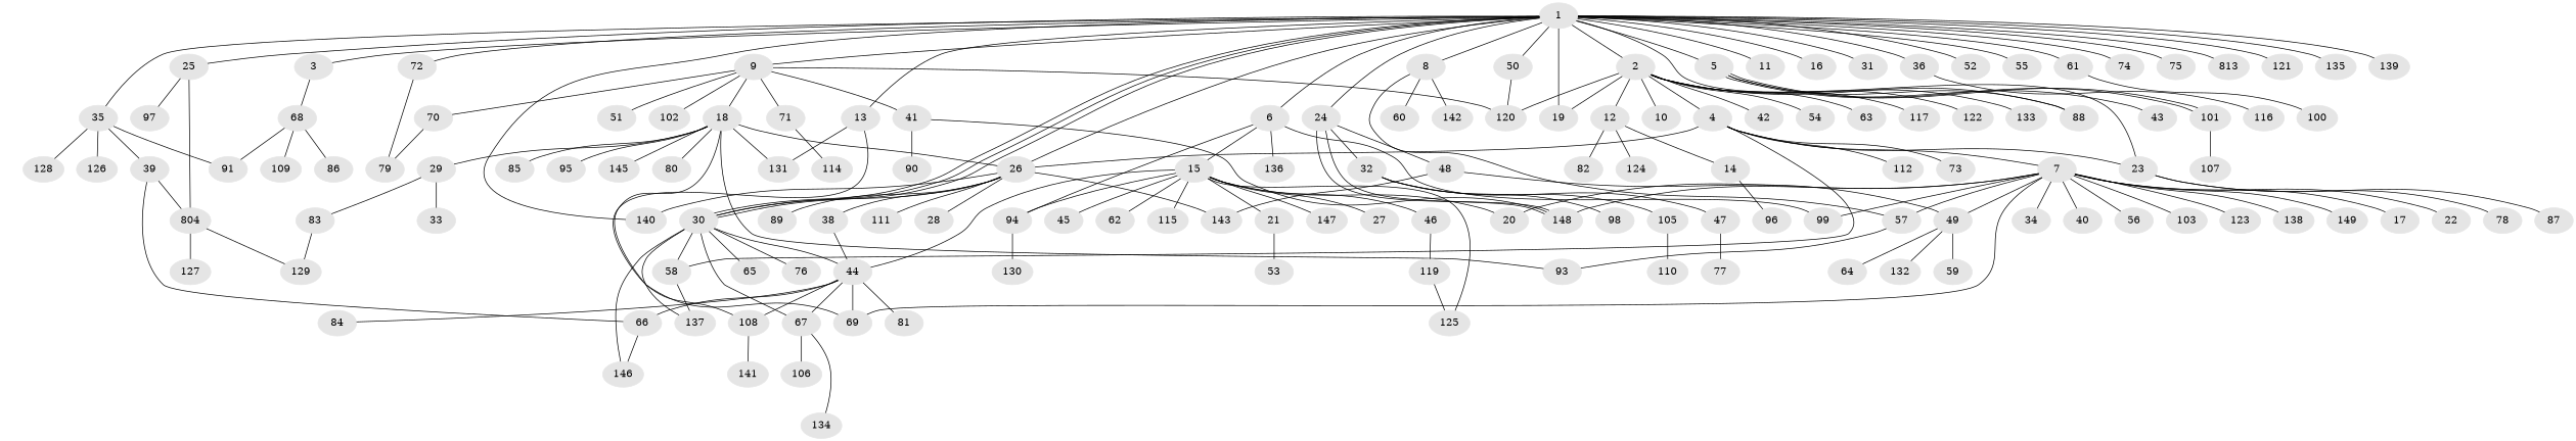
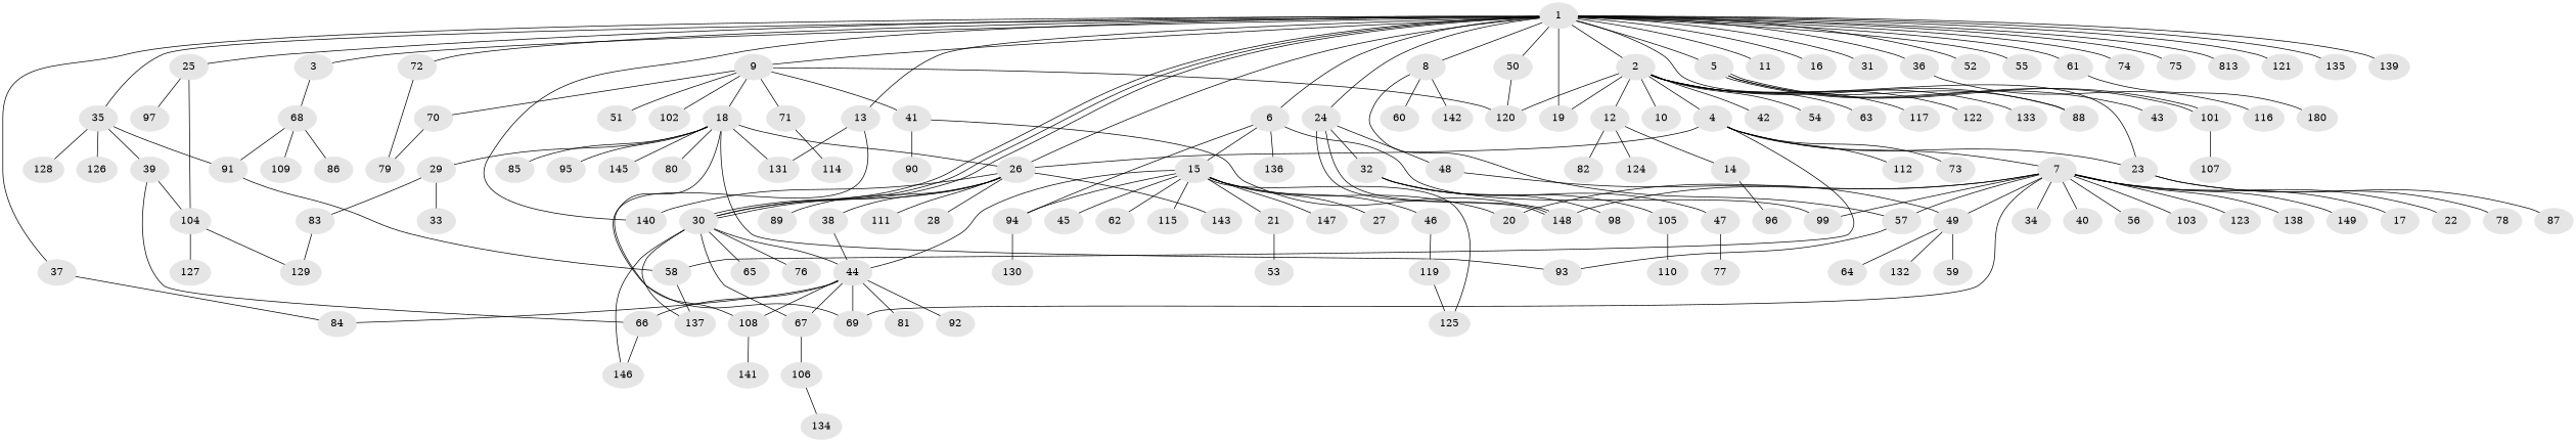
  graph {
    fontname="DejaVu Serif"
    node [color=gray90 fontname="DejaVu Serif" style=filled]
    edge [fontname="DejaVu Serif"]
    1
    2
    3
    5
    6
    8
    9
    11
    13
    16
    19
    23
    24
    25
    26
    30
    31
    35
    36
+   37
    50
    52
    55
    61
    72
    74
    75
    n28 [label=813]
    121
    135
    139
    140
    4
    10
    12
    42
    54
    63
    88
    117
    120
    122
    133
    68
    43
    101
    15
    94
    99
    136
    57
    60
    142
    18
    41
    51
    70
    71
    102
    108
    131
    78
    87
    148
    32
    48
    97
-   104 [label=804]
+   104
    28
    38
    89
    111
    143
    58
    44
    65
    67
    76
    137
    146
    39
    91
    126
    128
    116
    84
-   100
+   100 [label=180]
    79
    7
    73
    112
    14
    82
    124
    86
    109
    17
    20
    22
    34
    40
    49
    56
    69
    103
    123
    138
    149
    107
    21
    27
    45
    46
    62
    115
    125
    147
    130
    59
    64
    132
    93
    29
    80
    85
    95
    145
    90
    114
    96
    141
    53
    66
    81
+   92
    119
    33
    83
    47
    98
    105
    129
    127
    106
    134
    77
    110
    1 -- 2
    1 -- 3
    1 -- 5
    1 -- 6
    1 -- 8
    1 -- 9
    1 -- 11
    1 -- 13
    1 -- 16
    1 -- 19
    1 -- 23
    1 -- 24
    1 -- 25
    1 -- 26
    1 -- 30
    1 -- 30
    1 -- 30
    1 -- 31
    1 -- 35
    1 -- 36
+   1 -- 37
    1 -- 50
    1 -- 52
    1 -- 55
    1 -- 61
    1 -- 72
    1 -- 74
    1 -- 75
    1 -- n28
    1 -- 121
    1 -- 135
    1 -- 139
    1 -- 140
    2 -- 19
    2 -- 4
    2 -- 10
    2 -- 12
    2 -- 42
    2 -- 54
    2 -- 63
    2 -- 88
    2 -- 117
    2 -- 120
    2 -- 122
    2 -- 133
    3 -- 68
    5 -- 88
    5 -- 43
    5 -- 101
    5 -- 101
    6 -- 15
    6 -- 94
    6 -- 99
    6 -- 136
    8 -- 57
    8 -- 60
    8 -- 142
    9 -- 120
    9 -- 18
    9 -- 41
    9 -- 51
    9 -- 70
    9 -- 71
    9 -- 102
    13 -- 108
    13 -- 131
    23 -- 78
    23 -- 87
    24 -- 148
    24 -- 148
    24 -- 32
    24 -- 48
    25 -- 97
    25 -- 104
    26 -- 30
    26 -- 140
    26 -- 28
    26 -- 38
    26 -- 89
    26 -- 111
    26 -- 143
-   30 -- 58
+   91 -- 58
    30 -- 44
    30 -- 65
    30 -- 67
    30 -- 76
    30 -- 137
    30 -- 146
    35 -- 39
    35 -- 91
    35 -- 126
    35 -- 128
    36 -- 116
+   37 -- 84
    50 -- 120
    61 -- 100
    72 -- 79
    4 -- 23
    4 -- 26
    4 -- 58
    4 -- 7
    4 -- 73
    4 -- 112
    12 -- 14
    12 -- 82
    12 -- 124
    68 -- 91
    68 -- 86
    68 -- 109
    101 -- 107
    15 -- 94
    15 -- 44
    15 -- 20
    15 -- 21
    15 -- 27
    15 -- 45
    15 -- 46
    15 -- 62
    15 -- 115
    15 -- 125
    15 -- 147
    94 -- 130
    57 -- 93
    18 -- 26
    18 -- 131
    18 -- 69
    18 -- 93
    18 -- 29
    18 -- 80
    18 -- 85
    18 -- 95
    18 -- 145
    41 -- 148
    41 -- 90
    70 -- 79
    71 -- 114
    108 -- 141
    32 -- 47
    32 -- 98
    32 -- 105
-   48 -- 143
    48 -- 49
    104 -- 129
    104 -- 127
    38 -- 44
    58 -- 137
    44 -- 108
    44 -- 67
    44 -- 84
    44 -- 69
    44 -- 66
    44 -- 81
+   44 -- 92
    67 -- 106
-   67 -- 134
+   106 -- 134
    39 -- 104
    39 -- 66
    7 -- 99
    7 -- 57
    7 -- 148
    7 -- 17
    7 -- 20
    7 -- 22
    7 -- 34
    7 -- 40
    7 -- 49
    7 -- 56
    7 -- 69
    7 -- 103
    7 -- 123
    7 -- 138
    7 -- 149
    14 -- 96
    49 -- 59
    49 -- 64
    49 -- 132
    21 -- 53
    46 -- 119
    29 -- 33
    29 -- 83
    66 -- 146
    119 -- 125
    83 -- 129
    47 -- 77
    105 -- 110
  }
